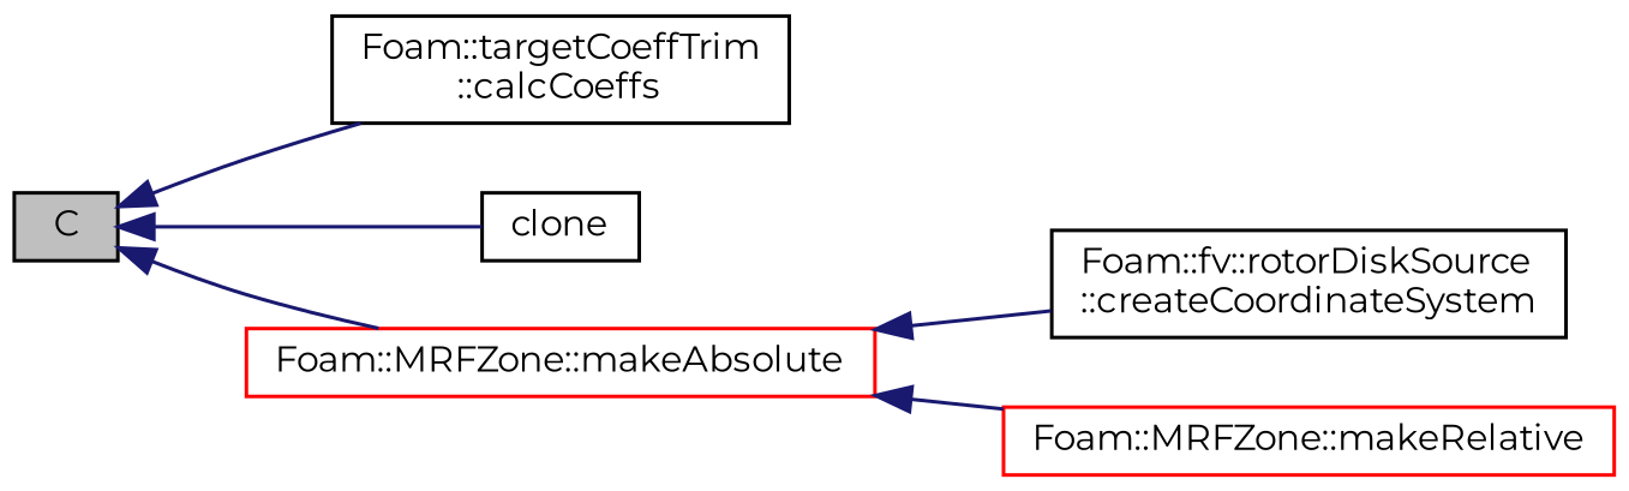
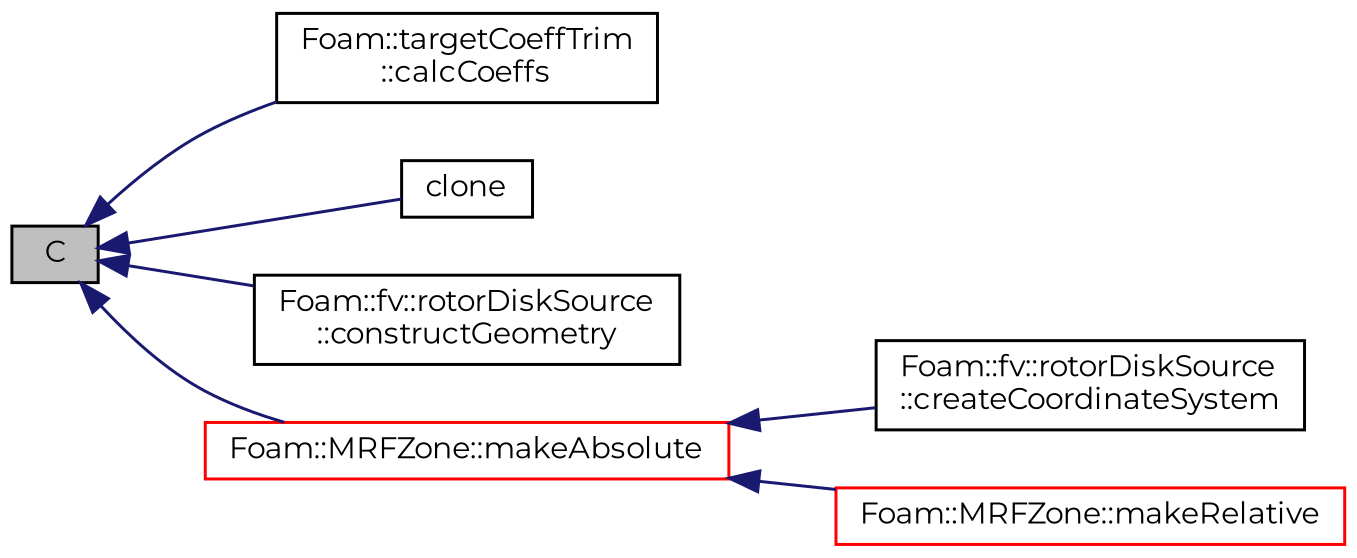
  digraph {
    fontname=Montserrat
    rankdir=LR
    node [color=black fontname=Montserrat fontsize=10 shape=record]
    edge [color=midnightblue dir=back fontname=Montserrat fontsize=10 labelfontname=Helvetica labelfontsize=10 style=solid]
    n1 [fillcolor=grey75 fontcolor=black height=0.2 label=C style=filled width=0.4]
    n2 [height=0.2 label="Foam::targetCoeffTrim\l::calcCoeffs" width=0.4]
    n3 [height=0.2 label=clone width=0.4]
+   n4 [height=0.2 label="Foam::fv::rotorDiskSource\l::constructGeometry" width=0.4]
    n5 [color=red height=0.2 label="Foam::MRFZone::makeAbsolute" width=0.4]
    n6 [height=0.2 label="Foam::fv::rotorDiskSource\l::createCoordinateSystem" width=0.4]
    n7 [color=red height=0.2 label="Foam::MRFZone::makeRelative" width=0.4]
    n1 -> n2
    n1 -> n3
+   n1 -> n4
    n1 -> n5
    n5 -> n6
    n5 -> n7
  }
